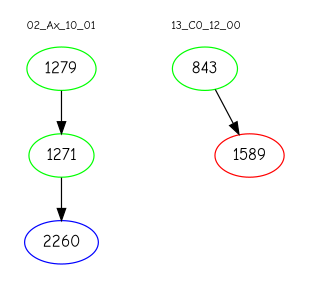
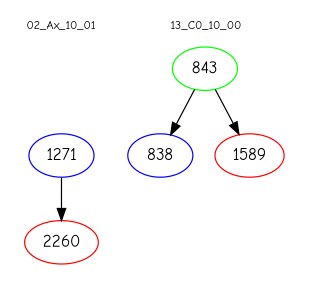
  digraph {
    fontname="Comic Neue"
    node [color=green fontname="Comic Neue"]
    edge [color=black fontname="Comic Neue"]
-   n1 [label=1279]
-   n2 [label=1271]
-   n3 [color=blue label=2260]
+   n2 [color=blue label=1271]
+   n3 [color=red label=2260]
    n4 [label=843]
+   n5 [color=blue label=838]
    n6 [color=red label=1589]
    subgraph cluster_1 {
      color=white
      fontsize=10
      label="02_Ax_10_01"
-     n1
      n2
      n3
    }
    subgraph cluster_2 {
      color=white
      fontsize=10
-     label="13_C0_12_00"
+     label="13_C0_10_00"
      n4
+     n5
      n6
    }
-   n1 -> n2
    n2 -> n3
+   n4 -> n5
    n4 -> n6
  }
